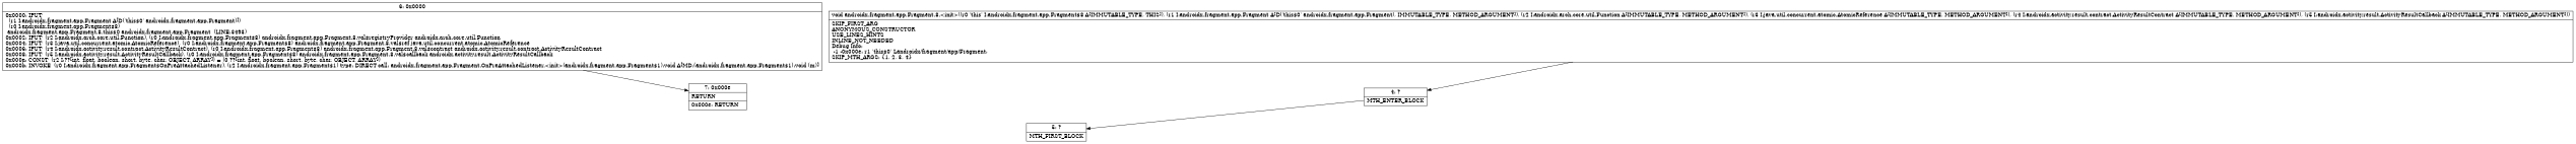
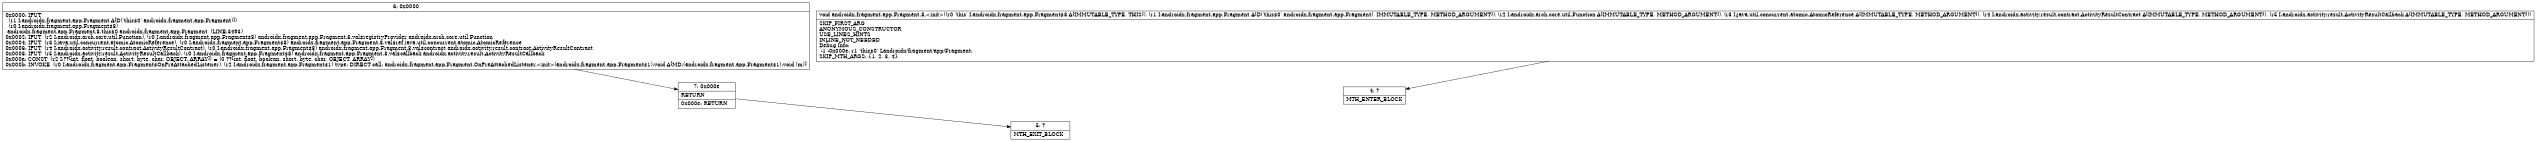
  digraph {
    node [shape=record]
    n1 [label="{4\:\ ?|MTH_ENTER_BLOCK\l}"]
    n2 [label="{6\:\ 0x0000|0x0000: IPUT  \l  (r1 I:androidx.fragment.app.Fragment A[D('this$0' androidx.fragment.app.Fragment)])\l  (r0 I:androidx.fragment.app.Fragment$8)\l androidx.fragment.app.Fragment.8.this$0 androidx.fragment.app.Fragment  (LINE:3493)\l0x0002: IPUT  (r2 I:androidx.arch.core.util.Function), (r0 I:androidx.fragment.app.Fragment$8) androidx.fragment.app.Fragment.8.val$registryProvider androidx.arch.core.util.Function \l0x0004: IPUT  (r3 I:java.util.concurrent.atomic.AtomicReference), (r0 I:androidx.fragment.app.Fragment$8) androidx.fragment.app.Fragment.8.val$ref java.util.concurrent.atomic.AtomicReference \l0x0006: IPUT  (r4 I:androidx.activity.result.contract.ActivityResultContract), (r0 I:androidx.fragment.app.Fragment$8) androidx.fragment.app.Fragment.8.val$contract androidx.activity.result.contract.ActivityResultContract \l0x0008: IPUT  (r5 I:androidx.activity.result.ActivityResultCallback), (r0 I:androidx.fragment.app.Fragment$8) androidx.fragment.app.Fragment.8.val$callback androidx.activity.result.ActivityResultCallback \l0x000a: CONST  (r2 I:??[int, float, boolean, short, byte, char, OBJECT, ARRAY]) = (0 ??[int, float, boolean, short, byte, char, OBJECT, ARRAY]) \l0x000b: INVOKE  (r0 I:androidx.fragment.app.Fragment$OnPreAttachedListener), (r2 I:androidx.fragment.app.Fragment$1) type: DIRECT call: androidx.fragment.app.Fragment.OnPreAttachedListener.\<init\>(androidx.fragment.app.Fragment$1):void A[MD:(androidx.fragment.app.Fragment$1):void (m)]\l}"]
    n3 [label="{7\:\ 0x000e|RETURN\l|0x000e: RETURN   \l}"]
-   n4 [label="{5\:\ ?|MTH_FIRST_BLOCK\l}"]
+   n4 [label="{5\:\ ?|MTH_EXIT_BLOCK\l}"]
    n5 [label="{void androidx.fragment.app.Fragment.8.\<init\>((r0 'this' I:androidx.fragment.app.Fragment$8 A[IMMUTABLE_TYPE, THIS]), (r1 I:androidx.fragment.app.Fragment A[D('this$0' androidx.fragment.app.Fragment), IMMUTABLE_TYPE, METHOD_ARGUMENT]), (r2 I:androidx.arch.core.util.Function A[IMMUTABLE_TYPE, METHOD_ARGUMENT]), (r3 I:java.util.concurrent.atomic.AtomicReference A[IMMUTABLE_TYPE, METHOD_ARGUMENT]), (r4 I:androidx.activity.result.contract.ActivityResultContract A[IMMUTABLE_TYPE, METHOD_ARGUMENT]), (r5 I:androidx.activity.result.ActivityResultCallback A[IMMUTABLE_TYPE, METHOD_ARGUMENT]))  | SKIP_FIRST_ARG\lANONYMOUS_CONSTRUCTOR\lUSE_LINES_HINTS\lINLINE_NOT_NEEDED\lDebug Info:\l  \-1 \-0x000e: r1 'this$0' Landroidx\/fragment\/app\/Fragment;\lSKIP_MTH_ARGS: \{1, 2, 3, 4\}\l}"]
    n2 -> n3
-   n1 -> n4
+   n3 -> n4
    n5 -> n1
  }
